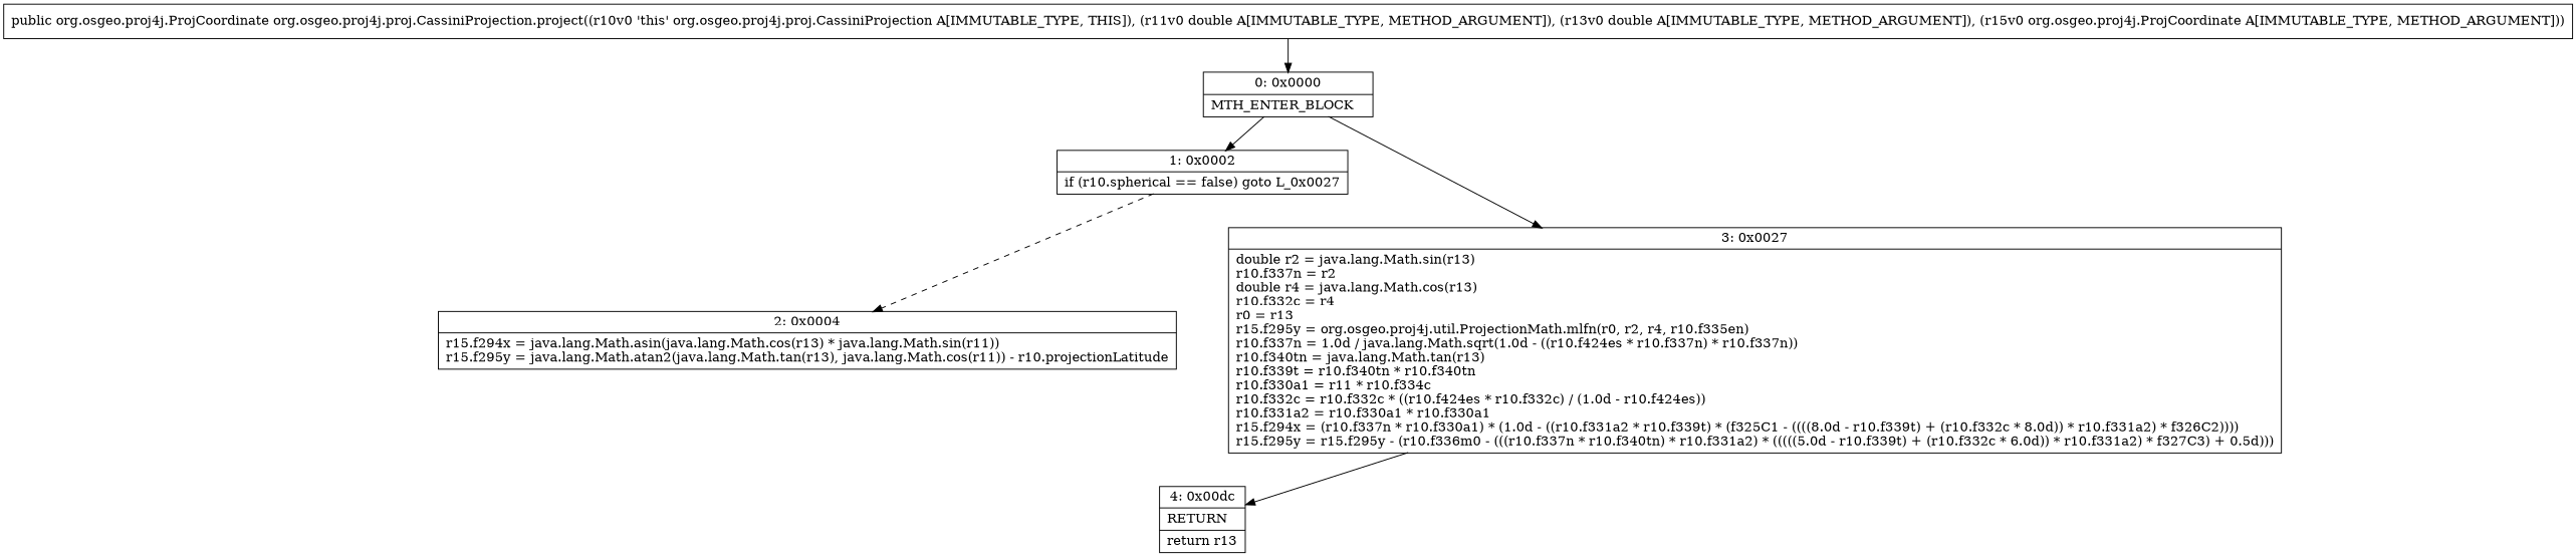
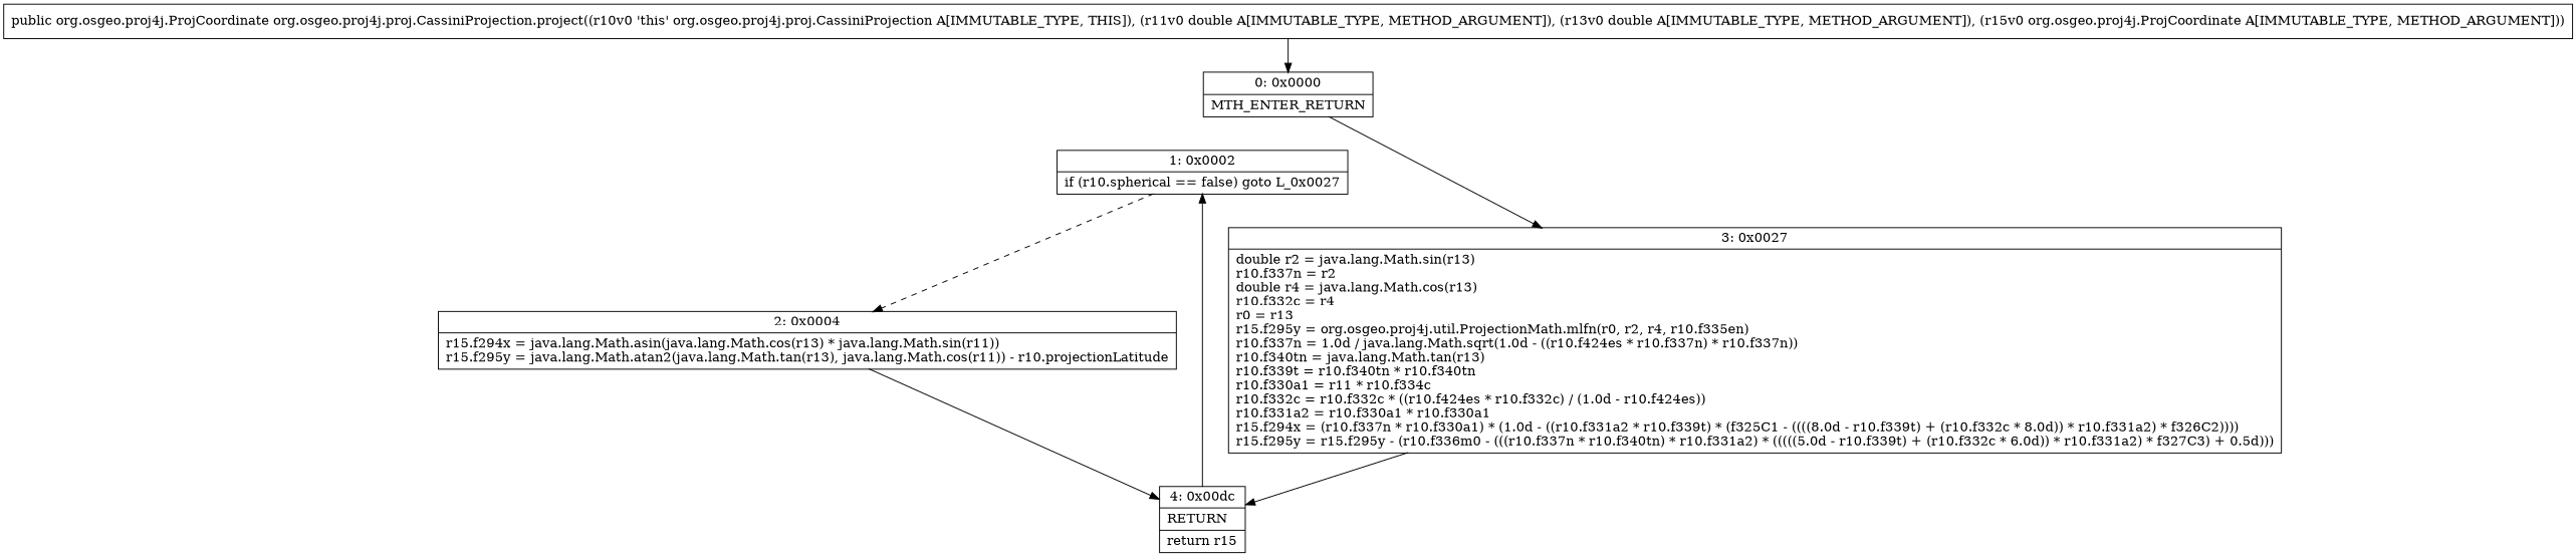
  digraph {
    node [shape=record]
-   n1 [label="{0\:\ 0x0000|MTH_ENTER_BLOCK\l}"]
+   n1 [label="{0\:\ 0x0000|MTH_ENTER_RETURN\l}"]
    n2 [label="{1\:\ 0x0002|if (r10.spherical == false) goto L_0x0027\l}"]
    n3 [label="{3\:\ 0x0027|double r2 = java.lang.Math.sin(r13)\lr10.f337n = r2\ldouble r4 = java.lang.Math.cos(r13)\lr10.f332c = r4\lr0 = r13\lr15.f295y = org.osgeo.proj4j.util.ProjectionMath.mlfn(r0, r2, r4, r10.f335en)\lr10.f337n = 1.0d \/ java.lang.Math.sqrt(1.0d \- ((r10.f424es * r10.f337n) * r10.f337n))\lr10.f340tn = java.lang.Math.tan(r13)\lr10.f339t = r10.f340tn * r10.f340tn\lr10.f330a1 = r11 * r10.f334c\lr10.f332c = r10.f332c * ((r10.f424es * r10.f332c) \/ (1.0d \- r10.f424es))\lr10.f331a2 = r10.f330a1 * r10.f330a1\lr15.f294x = (r10.f337n * r10.f330a1) * (1.0d \- ((r10.f331a2 * r10.f339t) * (f325C1 \- ((((8.0d \- r10.f339t) + (r10.f332c * 8.0d)) * r10.f331a2) * f326C2))))\lr15.f295y = r15.f295y \- (r10.f336m0 \- (((r10.f337n * r10.f340tn) * r10.f331a2) * (((((5.0d \- r10.f339t) + (r10.f332c * 6.0d)) * r10.f331a2) * f327C3) + 0.5d)))\l}"]
    n4 [label="{2\:\ 0x0004|r15.f294x = java.lang.Math.asin(java.lang.Math.cos(r13) * java.lang.Math.sin(r11))\lr15.f295y = java.lang.Math.atan2(java.lang.Math.tan(r13), java.lang.Math.cos(r11)) \- r10.projectionLatitude\l}"]
-   n5 [label="{4\:\ 0x00dc|RETURN\l|return r13\l}"]
+   n5 [label="{4\:\ 0x00dc|RETURN\l|return r15\l}"]
    n6 [label="{public org.osgeo.proj4j.ProjCoordinate org.osgeo.proj4j.proj.CassiniProjection.project((r10v0 'this' org.osgeo.proj4j.proj.CassiniProjection A[IMMUTABLE_TYPE, THIS]), (r11v0 double A[IMMUTABLE_TYPE, METHOD_ARGUMENT]), (r13v0 double A[IMMUTABLE_TYPE, METHOD_ARGUMENT]), (r15v0 org.osgeo.proj4j.ProjCoordinate A[IMMUTABLE_TYPE, METHOD_ARGUMENT])) }"]
-   n1 -> n2
+   n5 -> n2
    n1 -> n3
    n2 -> n4 [style=dashed]
    n3 -> n5
+   n4 -> n5
    n6 -> n1
  }
